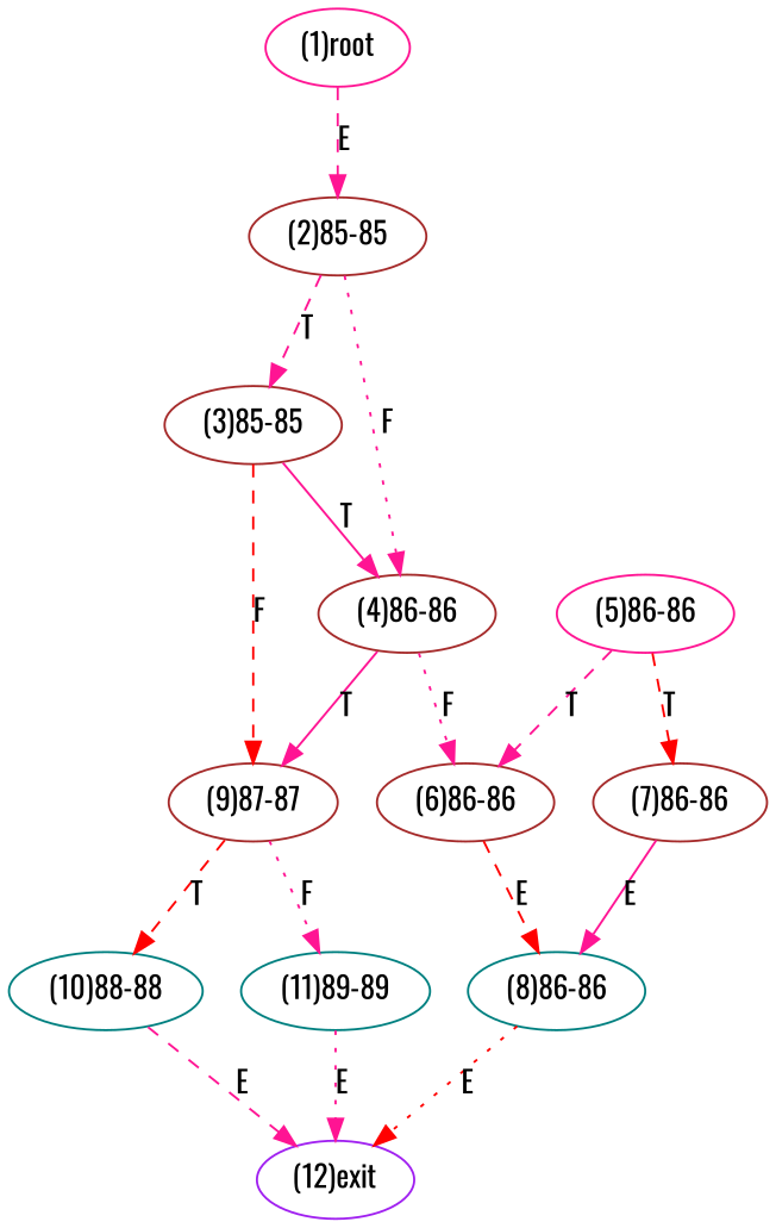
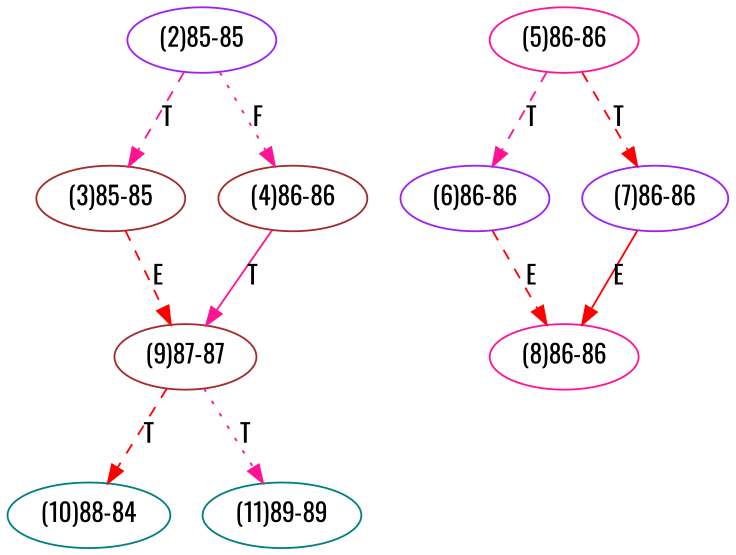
  digraph {
    fontname=Oswald
    node [color=brown fontname=Oswald]
    edge [color=deeppink fontname=Oswald style=dashed]
-   n1 [color=deeppink label="(1)root"]
-   n2 [label="(2)85-85"]
+   n2 [color=purple label="(2)85-85"]
    n3 [label="(3)85-85"]
    n4 [label="(4)86-86"]
    n5 [label="(9)87-87"]
-   n6 [label="(6)86-86"]
-   n7 [color=teal label="(10)88-88"]
+   n6 [color=purple label="(6)86-86"]
+   n7 [color=teal label="(10)88-84"]
    n8 [color=teal label="(11)89-89"]
    n9 [color=deeppink label="(5)86-86"]
-   n10 [label="(7)86-86"]
-   n11 [color=teal label="(8)86-86"]
-   n12 [color=purple label="(12)exit"]
-   n1 -> n2 [label=E]
+   n10 [color=purple label="(7)86-86"]
+   n11 [color=deeppink label="(8)86-86"]
    n2 -> n3 [label=T]
    n2 -> n4 [label=F style=dotted]
-   n3 -> n4 [label=T style=solid]
-   n3 -> n5 [color=red label=F]
+   n3 -> n5 [color=red label=E]
    n4 -> n5 [label=T style=solid]
-   n4 -> n6 [label=F style=dotted]
    n5 -> n7 [color=red label=T]
-   n5 -> n8 [label=F style=dotted]
+   n5 -> n8 [label=T style=dotted]
    n6 -> n11 [color=red label=E]
-   n7 -> n12 [label=E]
-   n8 -> n12 [label=E style=dotted]
    n9 -> n6 [label=T]
    n9 -> n10 [color=red label=T]
-   n10 -> n11 [label=E style=solid]
-   n11 -> n12 [color=red label=E style=dotted]
+   n10 -> n11 [color=red label=E style=solid]
  }
